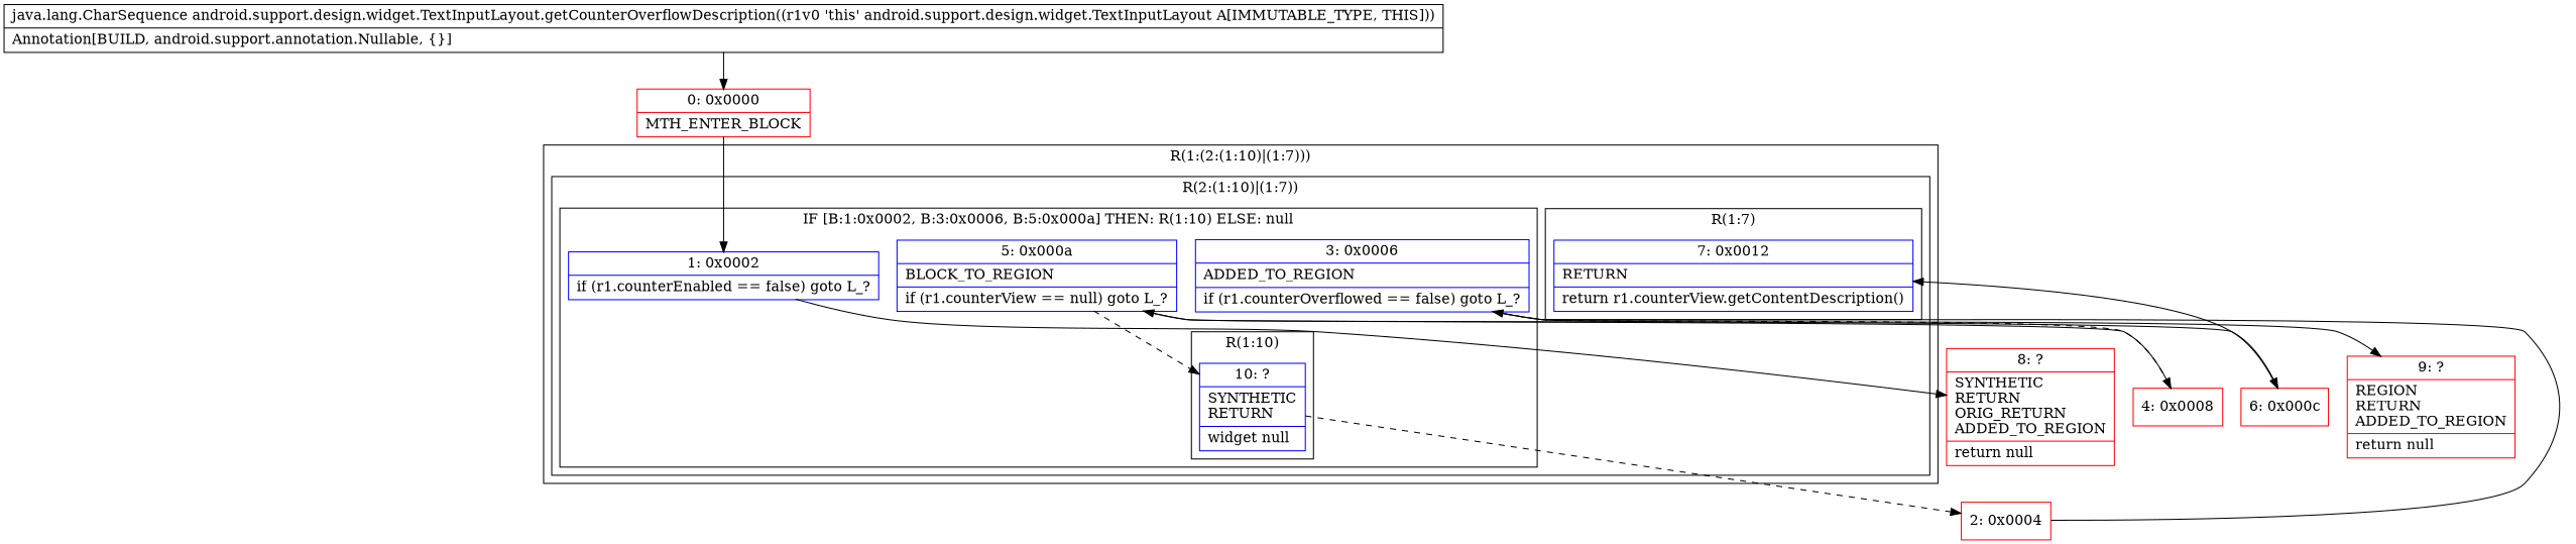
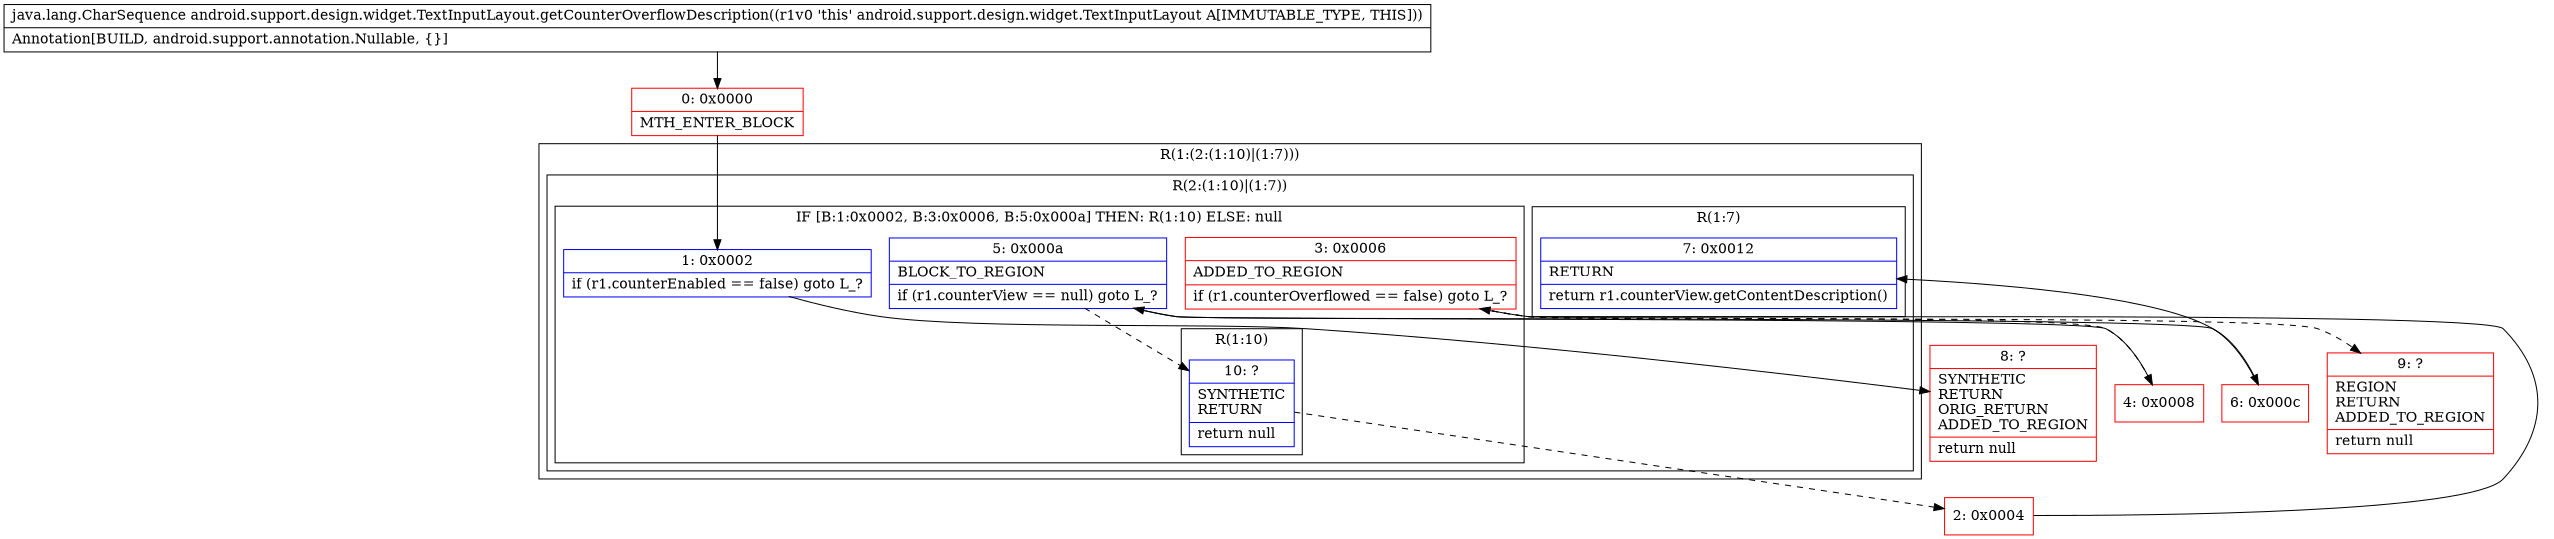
  digraph {
    node [color=red shape=record]
-   n1 [color=blue label="{10\:\ ?|SYNTHETIC\lRETURN\l|widget null\l}"]
+   n1 [color=blue label="{10\:\ ?|SYNTHETIC\lRETURN\l|return null\l}"]
    n2 [color=blue label="{1\:\ 0x0002|if (r1.counterEnabled == false) goto L_?\l}"]
-   n3 [color=blue label="{3\:\ 0x0006|ADDED_TO_REGION\l|if (r1.counterOverflowed == false) goto L_?\l}"]
+   n3 [label="{3\:\ 0x0006|ADDED_TO_REGION\l|if (r1.counterOverflowed == false) goto L_?\l}"]
    n4 [color=blue label="{5\:\ 0x000a|BLOCK_TO_REGION\l|if (r1.counterView == null) goto L_?\l}"]
    n5 [color=blue label="{7\:\ 0x0012|RETURN\l|return r1.counterView.getContentDescription()\l}"]
    n6 [label="{2\:\ 0x0004}"]
    n7 [label="{8\:\ ?|SYNTHETIC\lRETURN\lORIG_RETURN\lADDED_TO_REGION\l|return null\l}"]
    n8 [label="{4\:\ 0x0008}"]
    n9 [label="{9\:\ ?|REGION\lRETURN\lADDED_TO_REGION\l|return null\l}"]
    n10 [label="{6\:\ 0x000c}"]
    n11 [label="{0\:\ 0x0000|MTH_ENTER_BLOCK\l}"]
    n12 [label="{java.lang.CharSequence android.support.design.widget.TextInputLayout.getCounterOverflowDescription((r1v0 'this' android.support.design.widget.TextInputLayout A[IMMUTABLE_TYPE, THIS]))  | Annotation[BUILD, android.support.annotation.Nullable, \{\}]\l}" color=""]
    subgraph cluster_1 {
      label="R(1:(2:(1:10)|(1:7)))"
      subgraph cluster_2 {
        label="R(2:(1:10)|(1:7))"
        subgraph cluster_3 {
          label="IF [B:1:0x0002, B:3:0x0006, B:5:0x000a] THEN: R(1:10) ELSE: null"
          n2
          n3
          n4
          subgraph cluster_4 {
            label="R(1:10)"
            n1
          }
        }
        subgraph cluster_5 {
          label="R(1:7)"
          n5
        }
      }
    }
    n1 -> n6 [style=dashed]
    n2 -> n7
    n3 -> n8 [style=dashed]
-   n3 -> n9
+   n3 -> n9 [style=dashed]
    n4 -> n1 [style=dashed]
    n4 -> n10 [style=solid]
    n6 -> n3
    n8 -> n4
    n10 -> n5
    n11 -> n2
    n12 -> n11
  }
